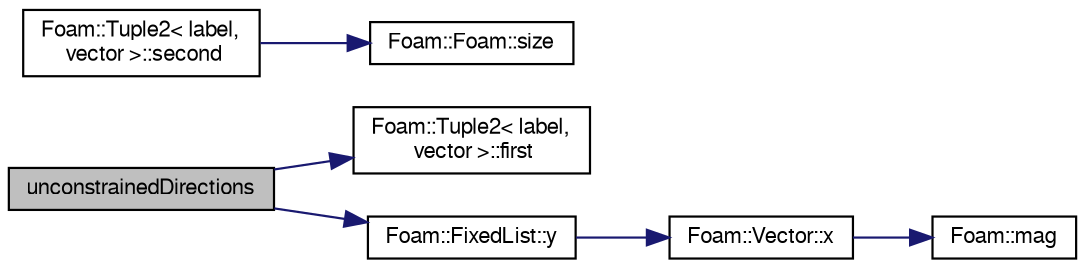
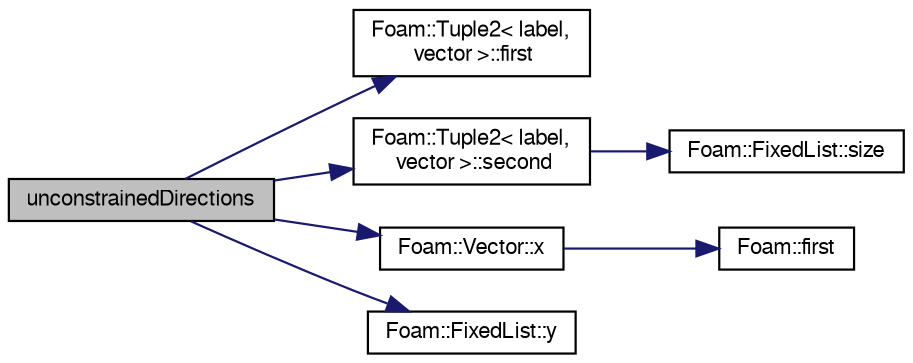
  digraph {
    rankdir=LR
    node [color=black fontname=FreeSans fontsize=10 shape=record]
    edge [color=midnightblue fontname=FreeSans fontsize=10 labelfontname=FreeSans labelfontsize=10 style=solid]
    n1 [fillcolor=grey75 fontcolor=black height=0.2 label=unconstrainedDirections style=filled width=0.4]
    n2 [height=0.2 label="Foam::Tuple2\< label,\l vector \>::first" width=0.4]
    n3 [height=0.2 label="Foam::Tuple2\< label,\l vector \>::second" width=0.4]
    n4 [height=0.2 label="Foam::Vector::x" width=0.4]
    n5 [height=0.2 label="Foam::FixedList::y" width=0.4]
-   n6 [height=0.2 label="Foam::mag" width=0.4]
-   n7 [height=0.2 label="Foam::Foam::size" width=0.4]
+   n6 [height=0.2 label="Foam::first" width=0.4]
+   n7 [height=0.2 label="Foam::FixedList::size" width=0.4]
    n1 -> n2
-   n5 -> n4
+   n1 -> n3
+   n1 -> n4
    n1 -> n5
    n3 -> n7
    n4 -> n6
  }
